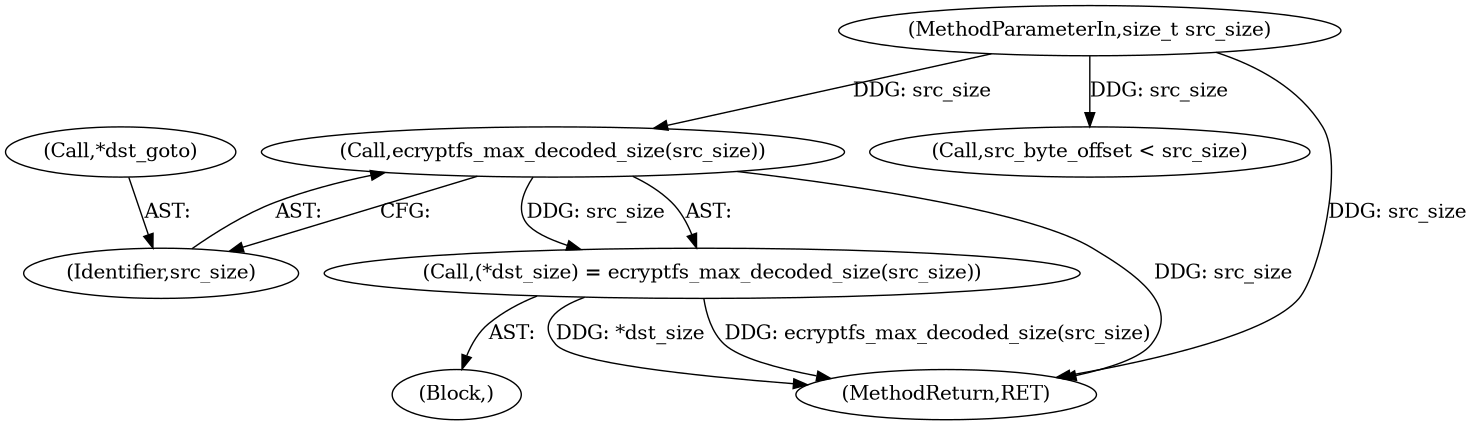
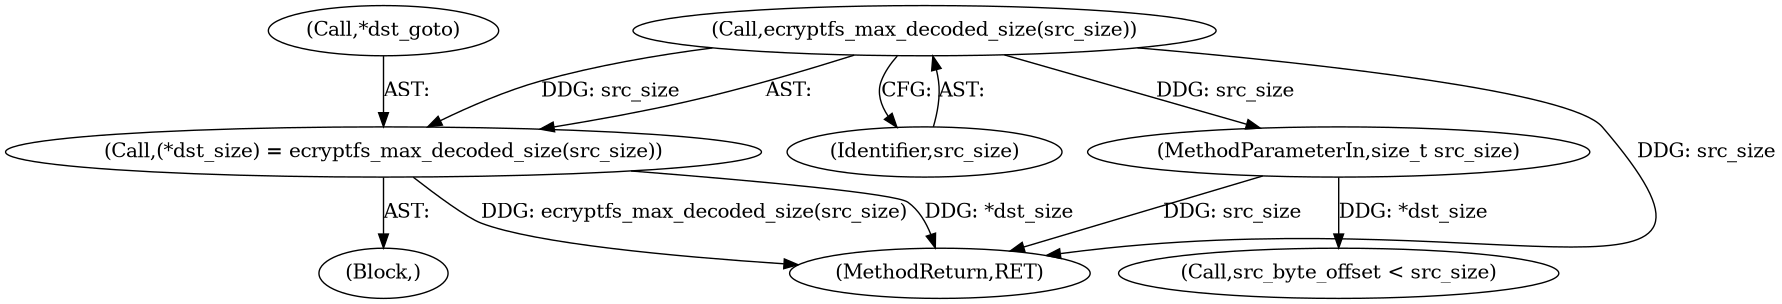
  digraph {
    n1 [label="(Call,ecryptfs_max_decoded_size(src_size))"]
    n2 [label="(Call,(*dst_size) = ecryptfs_max_decoded_size(src_size))"]
    n3 [label="(MethodReturn,RET)"]
    n4 [label="(Identifier,src_size)"]
    n5 [label="(Block,)"]
    n6 [label="(MethodParameterIn,size_t src_size)"]
    n7 [label="(Call,src_byte_offset < src_size)"]
    n8 [label="(Call,*dst_goto)"]
    n1 -> n2 [label="AST: "]
    n1 -> n2 [label="DDG: src_size"]
    n1 -> n3 [label="DDG: src_size"]
    n1 -> n4 [label="CFG: "]
    n2 -> n3 [label="DDG: ecryptfs_max_decoded_size(src_size)"]
    n2 -> n3 [label="DDG: *dst_size"]
    n2 -> n5 [label="AST: "]
    n4 -> n1 [label="AST: "]
-   n6 -> n1 [label="DDG: src_size"]
+   n1 -> n6 [label="DDG: src_size"]
    n6 -> n3 [label="DDG: src_size"]
-   n6 -> n7 [label="DDG: src_size"]
-   n8 -> n4 [label="AST: "]
+   n6 -> n7 [label="DDG: *dst_size"]
+   n8 -> n2 [label="AST: "]
  }
